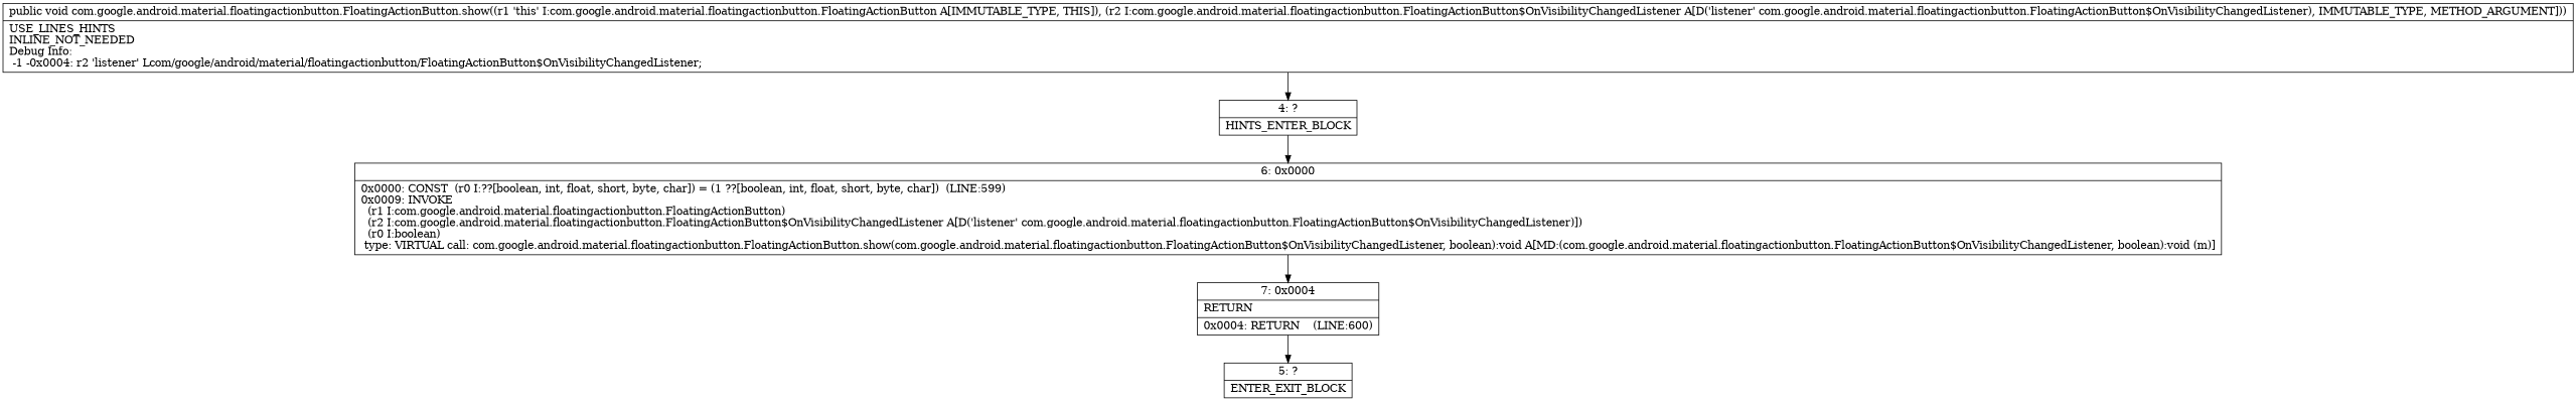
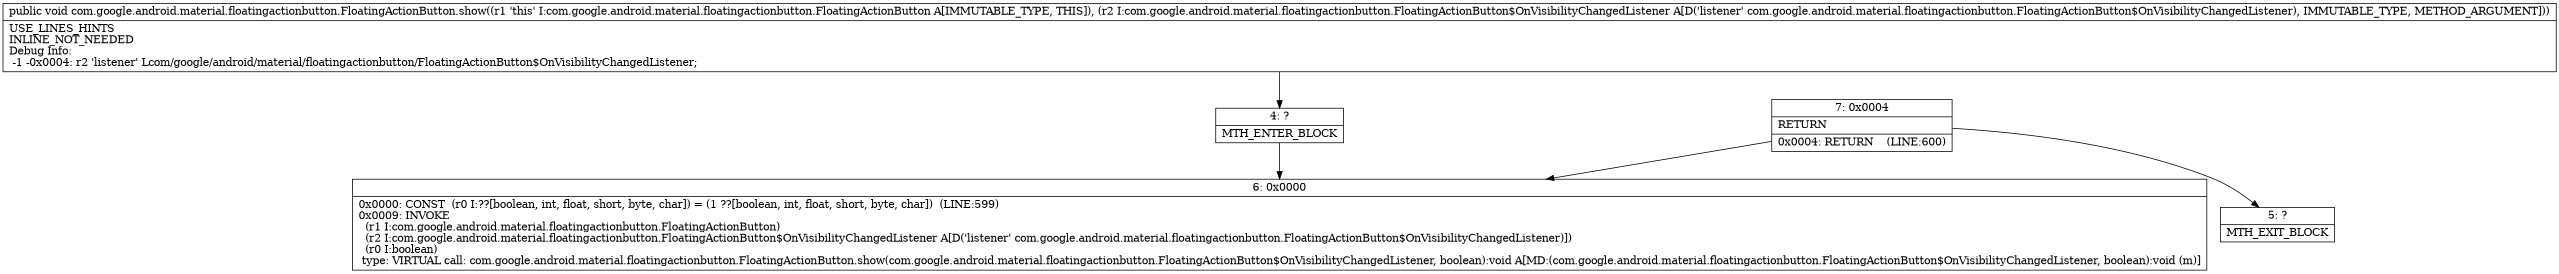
  digraph {
    node [shape=record]
-   n1 [label="{4\:\ ?|HINTS_ENTER_BLOCK\l}"]
+   n1 [label="{4\:\ ?|MTH_ENTER_BLOCK\l}"]
    n2 [label="{6\:\ 0x0000|0x0000: CONST  (r0 I:??[boolean, int, float, short, byte, char]) = (1 ??[boolean, int, float, short, byte, char])  (LINE:599)\l0x0009: INVOKE  \l  (r1 I:com.google.android.material.floatingactionbutton.FloatingActionButton)\l  (r2 I:com.google.android.material.floatingactionbutton.FloatingActionButton$OnVisibilityChangedListener A[D('listener' com.google.android.material.floatingactionbutton.FloatingActionButton$OnVisibilityChangedListener)])\l  (r0 I:boolean)\l type: VIRTUAL call: com.google.android.material.floatingactionbutton.FloatingActionButton.show(com.google.android.material.floatingactionbutton.FloatingActionButton$OnVisibilityChangedListener, boolean):void A[MD:(com.google.android.material.floatingactionbutton.FloatingActionButton$OnVisibilityChangedListener, boolean):void (m)]\l}"]
    n3 [label="{7\:\ 0x0004|RETURN\l|0x0004: RETURN    (LINE:600)\l}"]
-   n4 [label="{5\:\ ?|ENTER_EXIT_BLOCK\l}"]
+   n4 [label="{5\:\ ?|MTH_EXIT_BLOCK\l}"]
    n5 [label="{public void com.google.android.material.floatingactionbutton.FloatingActionButton.show((r1 'this' I:com.google.android.material.floatingactionbutton.FloatingActionButton A[IMMUTABLE_TYPE, THIS]), (r2 I:com.google.android.material.floatingactionbutton.FloatingActionButton$OnVisibilityChangedListener A[D('listener' com.google.android.material.floatingactionbutton.FloatingActionButton$OnVisibilityChangedListener), IMMUTABLE_TYPE, METHOD_ARGUMENT]))  | USE_LINES_HINTS\lINLINE_NOT_NEEDED\lDebug Info:\l  \-1 \-0x0004: r2 'listener' Lcom\/google\/android\/material\/floatingactionbutton\/FloatingActionButton$OnVisibilityChangedListener;\l}"]
    n1 -> n2
-   n2 -> n3
+   n3 -> n2
    n3 -> n4
    n5 -> n1
  }
